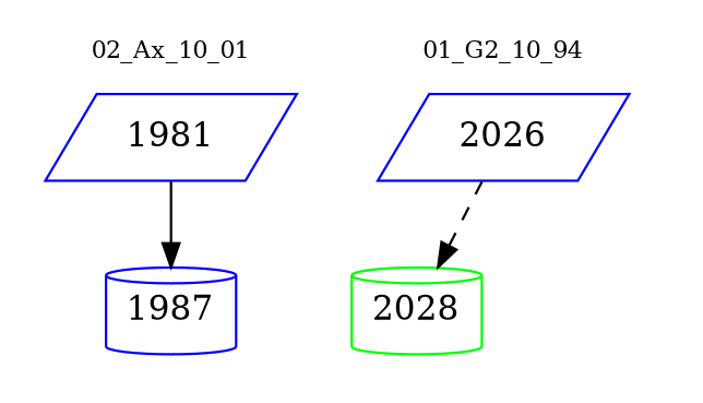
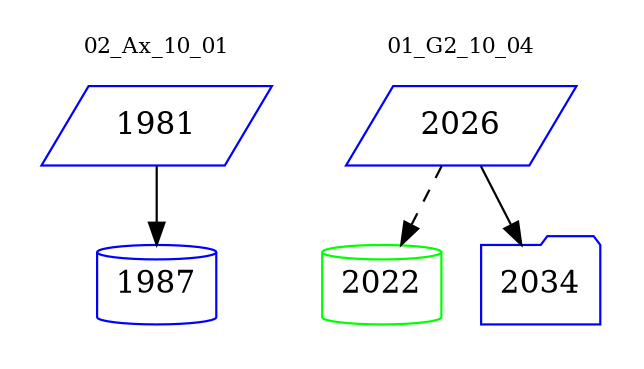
  digraph {
    node [color=blue shape=parallelogram]
    edge [color=black style=solid]
    n1 [label=1981]
    n2 [label=1987 shape=cylinder]
    n3 [label=2026]
-   n4 [color=green label=2028 shape=cylinder]
+   n4 [color=green label=2022 shape=cylinder]
+   n5 [label=2034 shape=folder]
    subgraph cluster_1 {
      color=white
      fontsize=10
      label="02_Ax_10_01"
      n1
      n2
    }
    subgraph cluster_2 {
      color=white
      fontsize=10
-     label="01_G2_10_94"
+     label="01_G2_10_04"
      n3
      n4
+     n5
    }
    n1 -> n2
    n3 -> n4 [style=dashed]
+   n3 -> n5
  }
